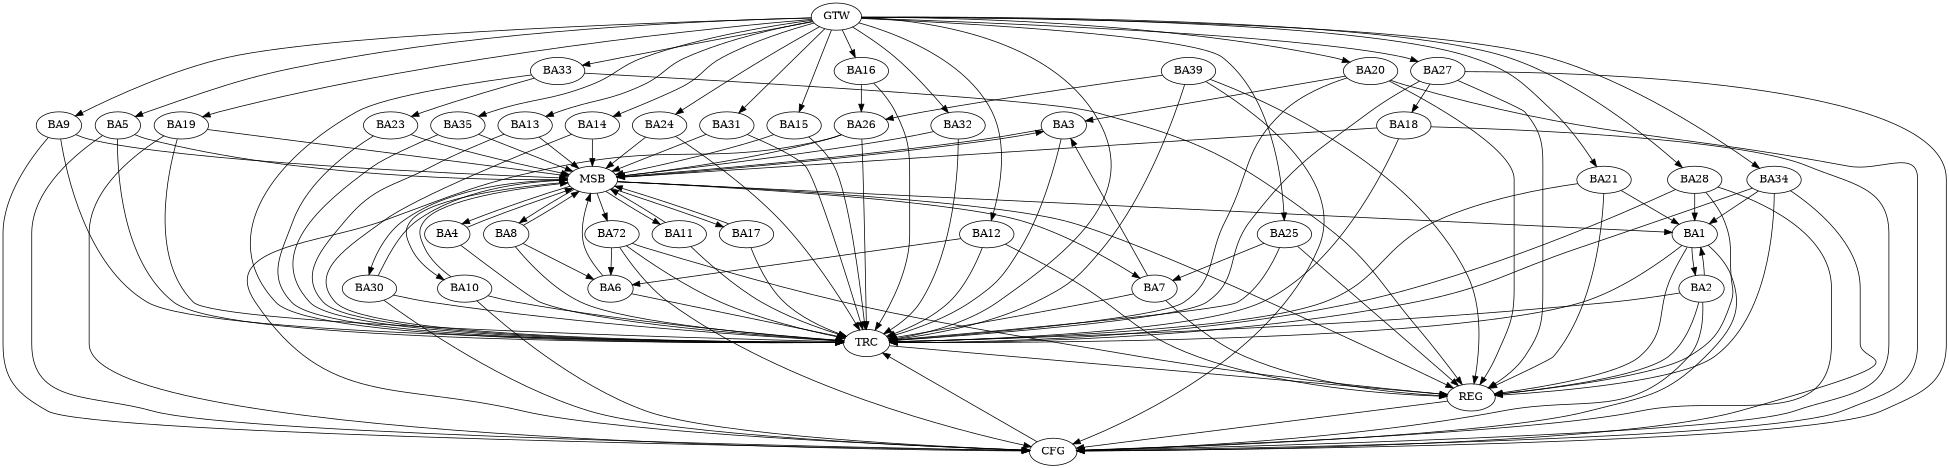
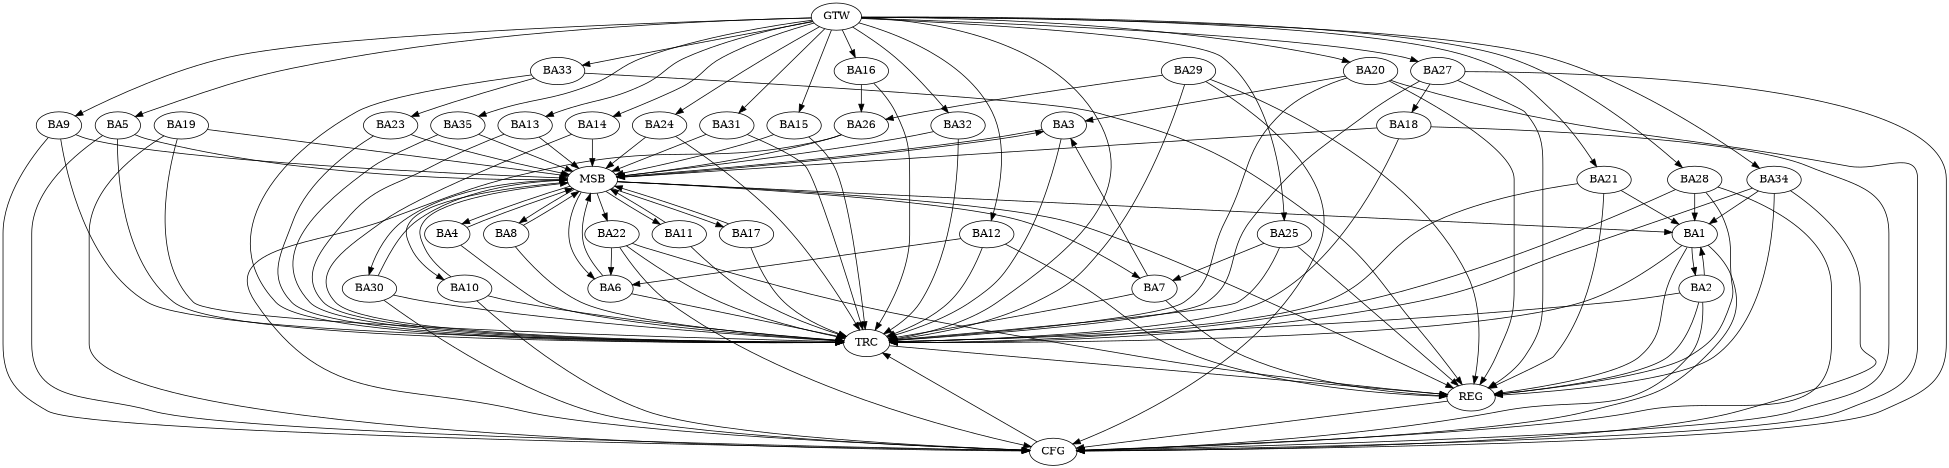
  strict digraph {
    n1 [label=BA1]
    n2 [label=BA2]
    n3 [label=REG]
    n4 [label=CFG]
    n5 [label=TRC]
    n6 [label=BA3]
    n7 [label=MSB]
    n8 [label=BA4]
    n9 [label=BA6]
    n10 [label=BA7]
    n11 [label=BA8]
    n12 [label=BA10]
    n13 [label=BA11]
    n14 [label=BA17]
-   n15 [label=BA72]
+   n15 [label=BA22]
    n16 [label=BA30]
    n17 [label=BA5]
    n18 [label=BA9]
    n19 [label=BA12]
    n20 [label=BA13]
    n21 [label=BA14]
    n22 [label=BA15]
    n23 [label=BA16]
    n24 [label=BA26]
    n25 [label=BA18]
    n26 [label=BA19]
    n27 [label=BA20]
    n28 [label=BA21]
    n29 [label=BA23]
    n30 [label=BA24]
    n31 [label=BA25]
    n32 [label=BA27]
    n33 [label=BA28]
-   n34 [label=BA39]
+   n34 [label=BA29]
    n35 [label=BA31]
    n36 [label=BA32]
    n37 [label=BA33]
    n38 [label=BA34]
    n39 [label=BA35]
    n40 [label=GTW]
    n1 -> n2
    n1 -> n3
    n1 -> n4
    n1 -> n5
    n2 -> n1
    n2 -> n3
    n2 -> n4
    n2 -> n5
    n3 -> n4
    n4 -> n5
    n5 -> n3
    n6 -> n5
    n6 -> n7
    n7 -> n1
    n7 -> n3
    n7 -> n6
    n7 -> n8
-   n11 -> n9
+   n7 -> n9
    n7 -> n10
    n7 -> n11
    n7 -> n12
    n7 -> n13
    n7 -> n14
    n7 -> n15
    n7 -> n16
    n8 -> n5
    n8 -> n7
    n9 -> n5
    n9 -> n7
    n10 -> n3
    n10 -> n5
    n10 -> n6
    n11 -> n5
    n11 -> n7
    n12 -> n4
    n12 -> n5
    n12 -> n7
    n13 -> n5
    n13 -> n7
    n14 -> n5
    n14 -> n7
    n15 -> n3
    n15 -> n4
    n15 -> n5
    n15 -> n9
    n16 -> n4
    n16 -> n5
    n16 -> n7
    n17 -> n4
    n17 -> n5
    n17 -> n7
    n18 -> n4
    n18 -> n5
    n18 -> n7
    n19 -> n3
    n19 -> n5
    n19 -> n9
    n20 -> n5
    n20 -> n7
    n21 -> n5
    n21 -> n7
    n22 -> n5
    n22 -> n7
    n23 -> n5
    n23 -> n24
    n24 -> n4
-   n24 -> n5
    n24 -> n7
    n25 -> n4
    n25 -> n5
    n25 -> n7
    n26 -> n4
    n26 -> n5
    n26 -> n7
    n27 -> n3
    n27 -> n4
    n27 -> n5
    n27 -> n6
    n28 -> n1
    n28 -> n3
    n28 -> n5
    n29 -> n5
    n29 -> n7
    n30 -> n5
    n30 -> n7
    n31 -> n3
    n31 -> n5
    n31 -> n10
    n32 -> n3
    n32 -> n4
    n32 -> n5
    n32 -> n25
    n33 -> n1
    n33 -> n3
    n33 -> n4
    n33 -> n5
    n34 -> n3
    n34 -> n4
    n34 -> n5
    n34 -> n24
    n35 -> n5
    n35 -> n7
    n36 -> n5
    n36 -> n7
    n37 -> n3
    n37 -> n5
    n37 -> n29
    n38 -> n1
    n38 -> n3
    n38 -> n4
    n38 -> n5
    n39 -> n5
    n39 -> n7
    n40 -> n5
    n40 -> n17
    n40 -> n18
    n40 -> n19
    n40 -> n20
    n40 -> n21
    n40 -> n22
    n40 -> n23
-   n40 -> n26
    n40 -> n27
    n40 -> n28
    n40 -> n30
    n40 -> n31
    n40 -> n32
    n40 -> n33
    n40 -> n35
    n40 -> n36
    n40 -> n37
    n40 -> n38
    n40 -> n39
  }
